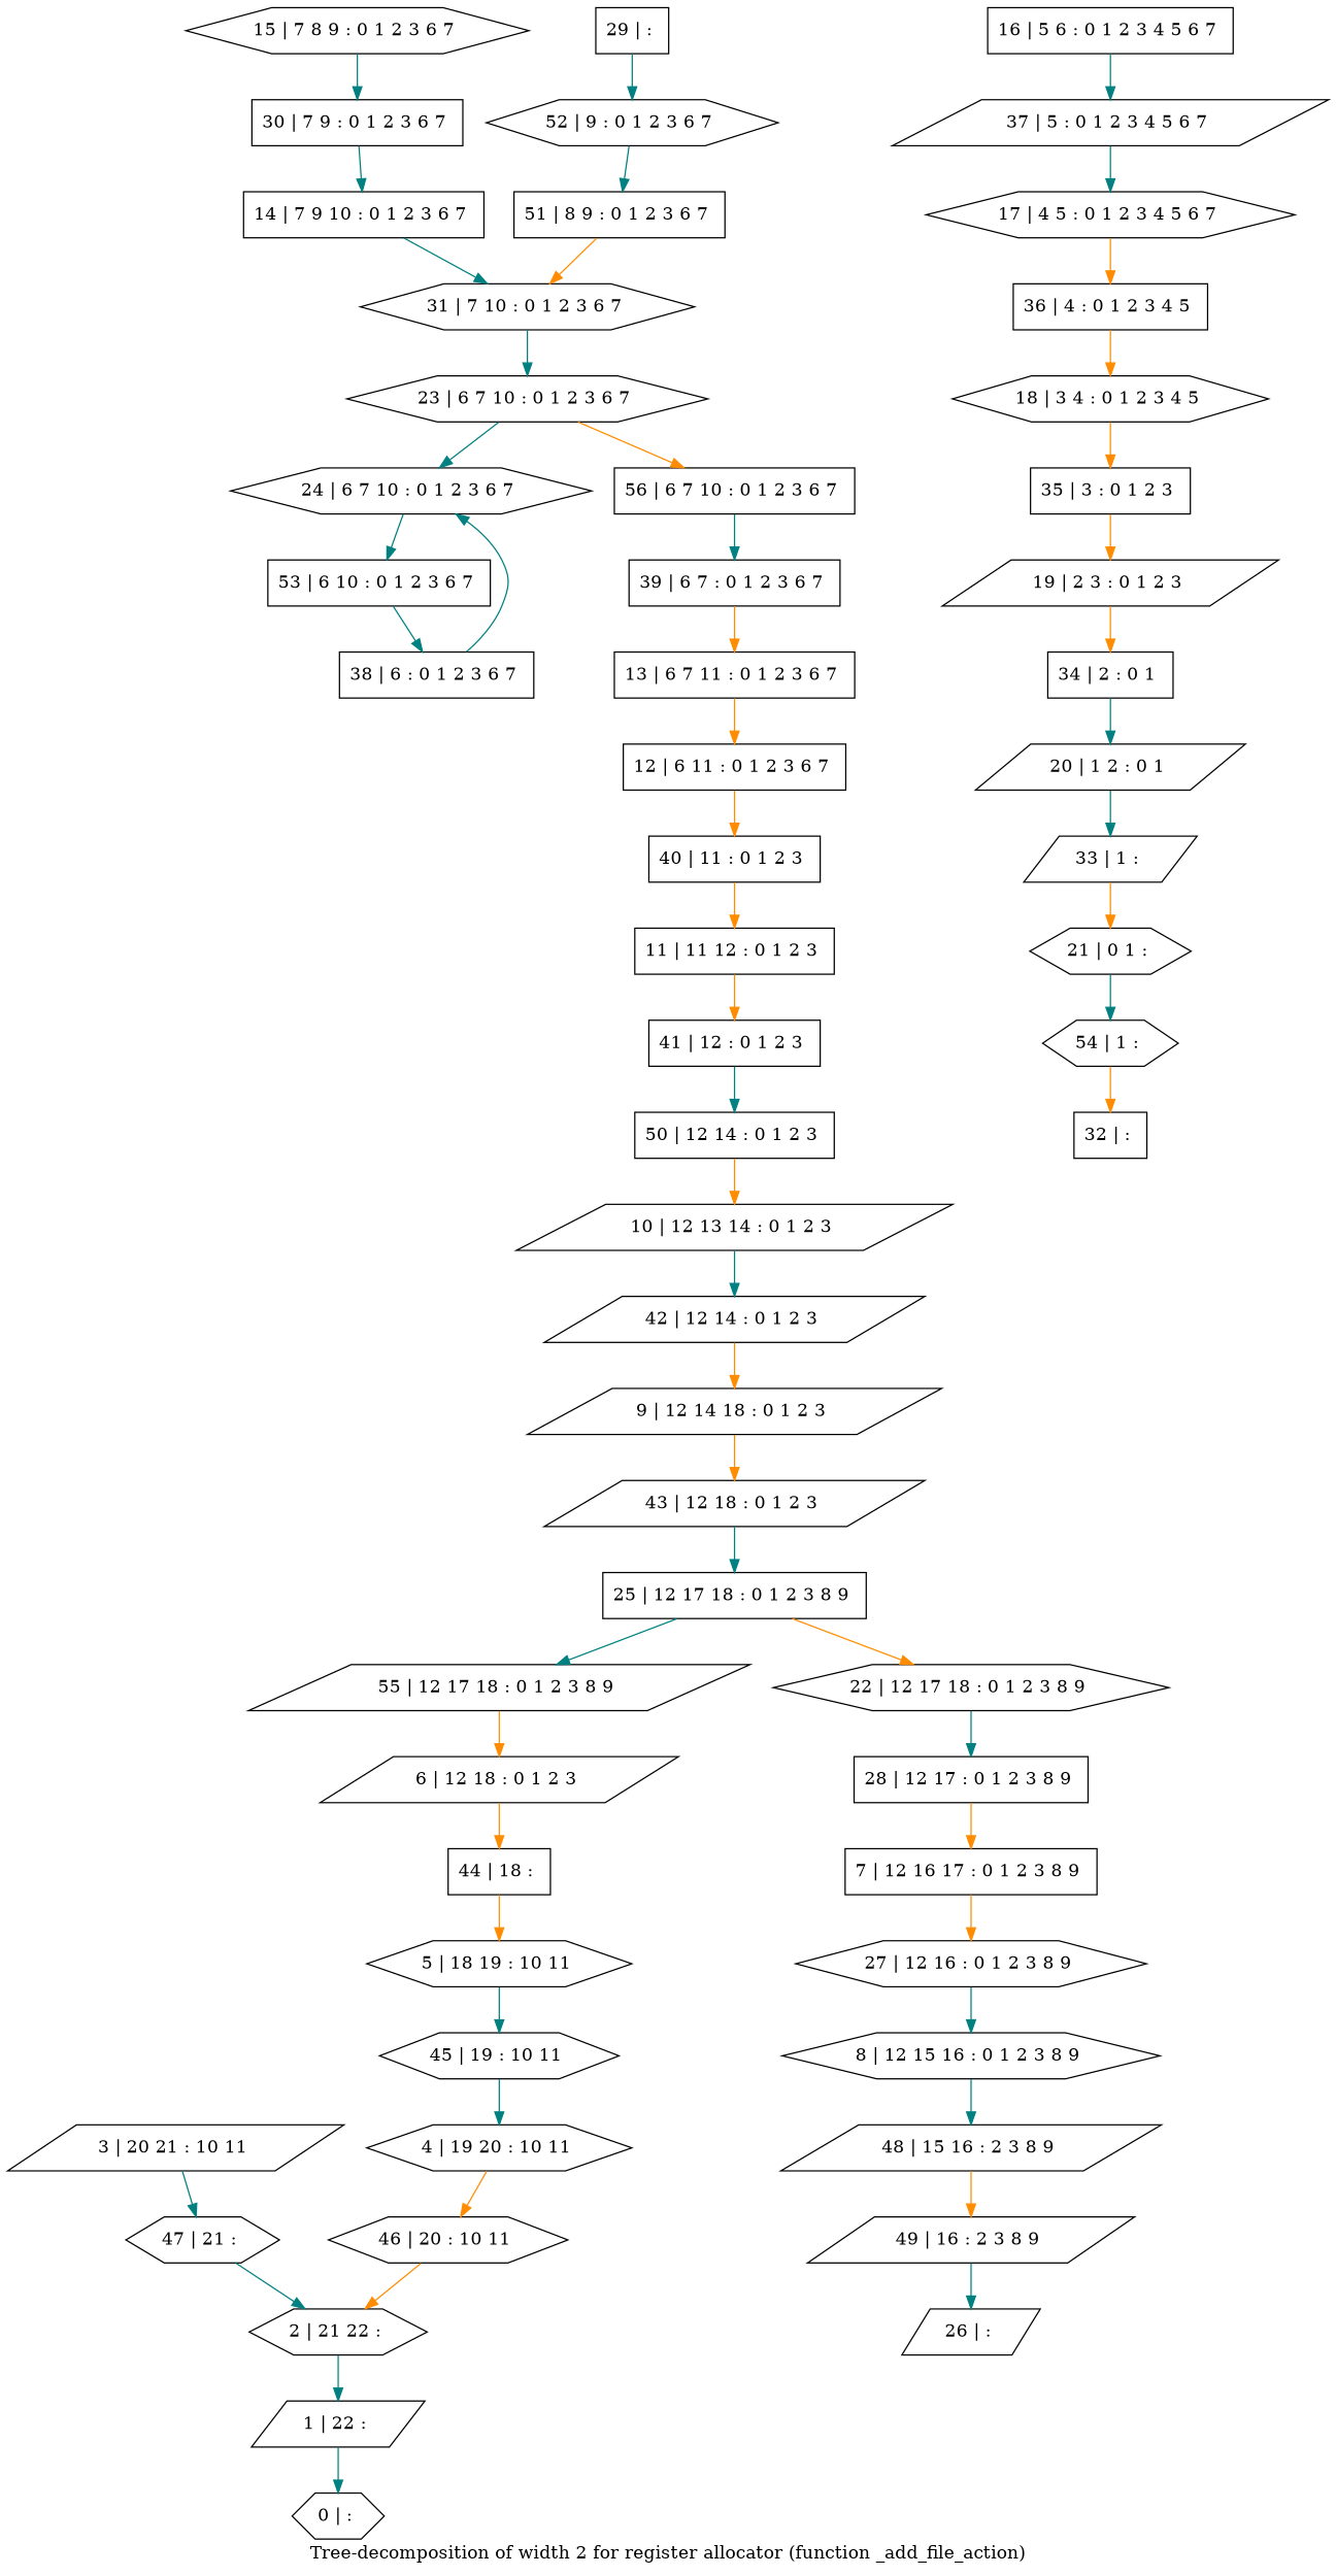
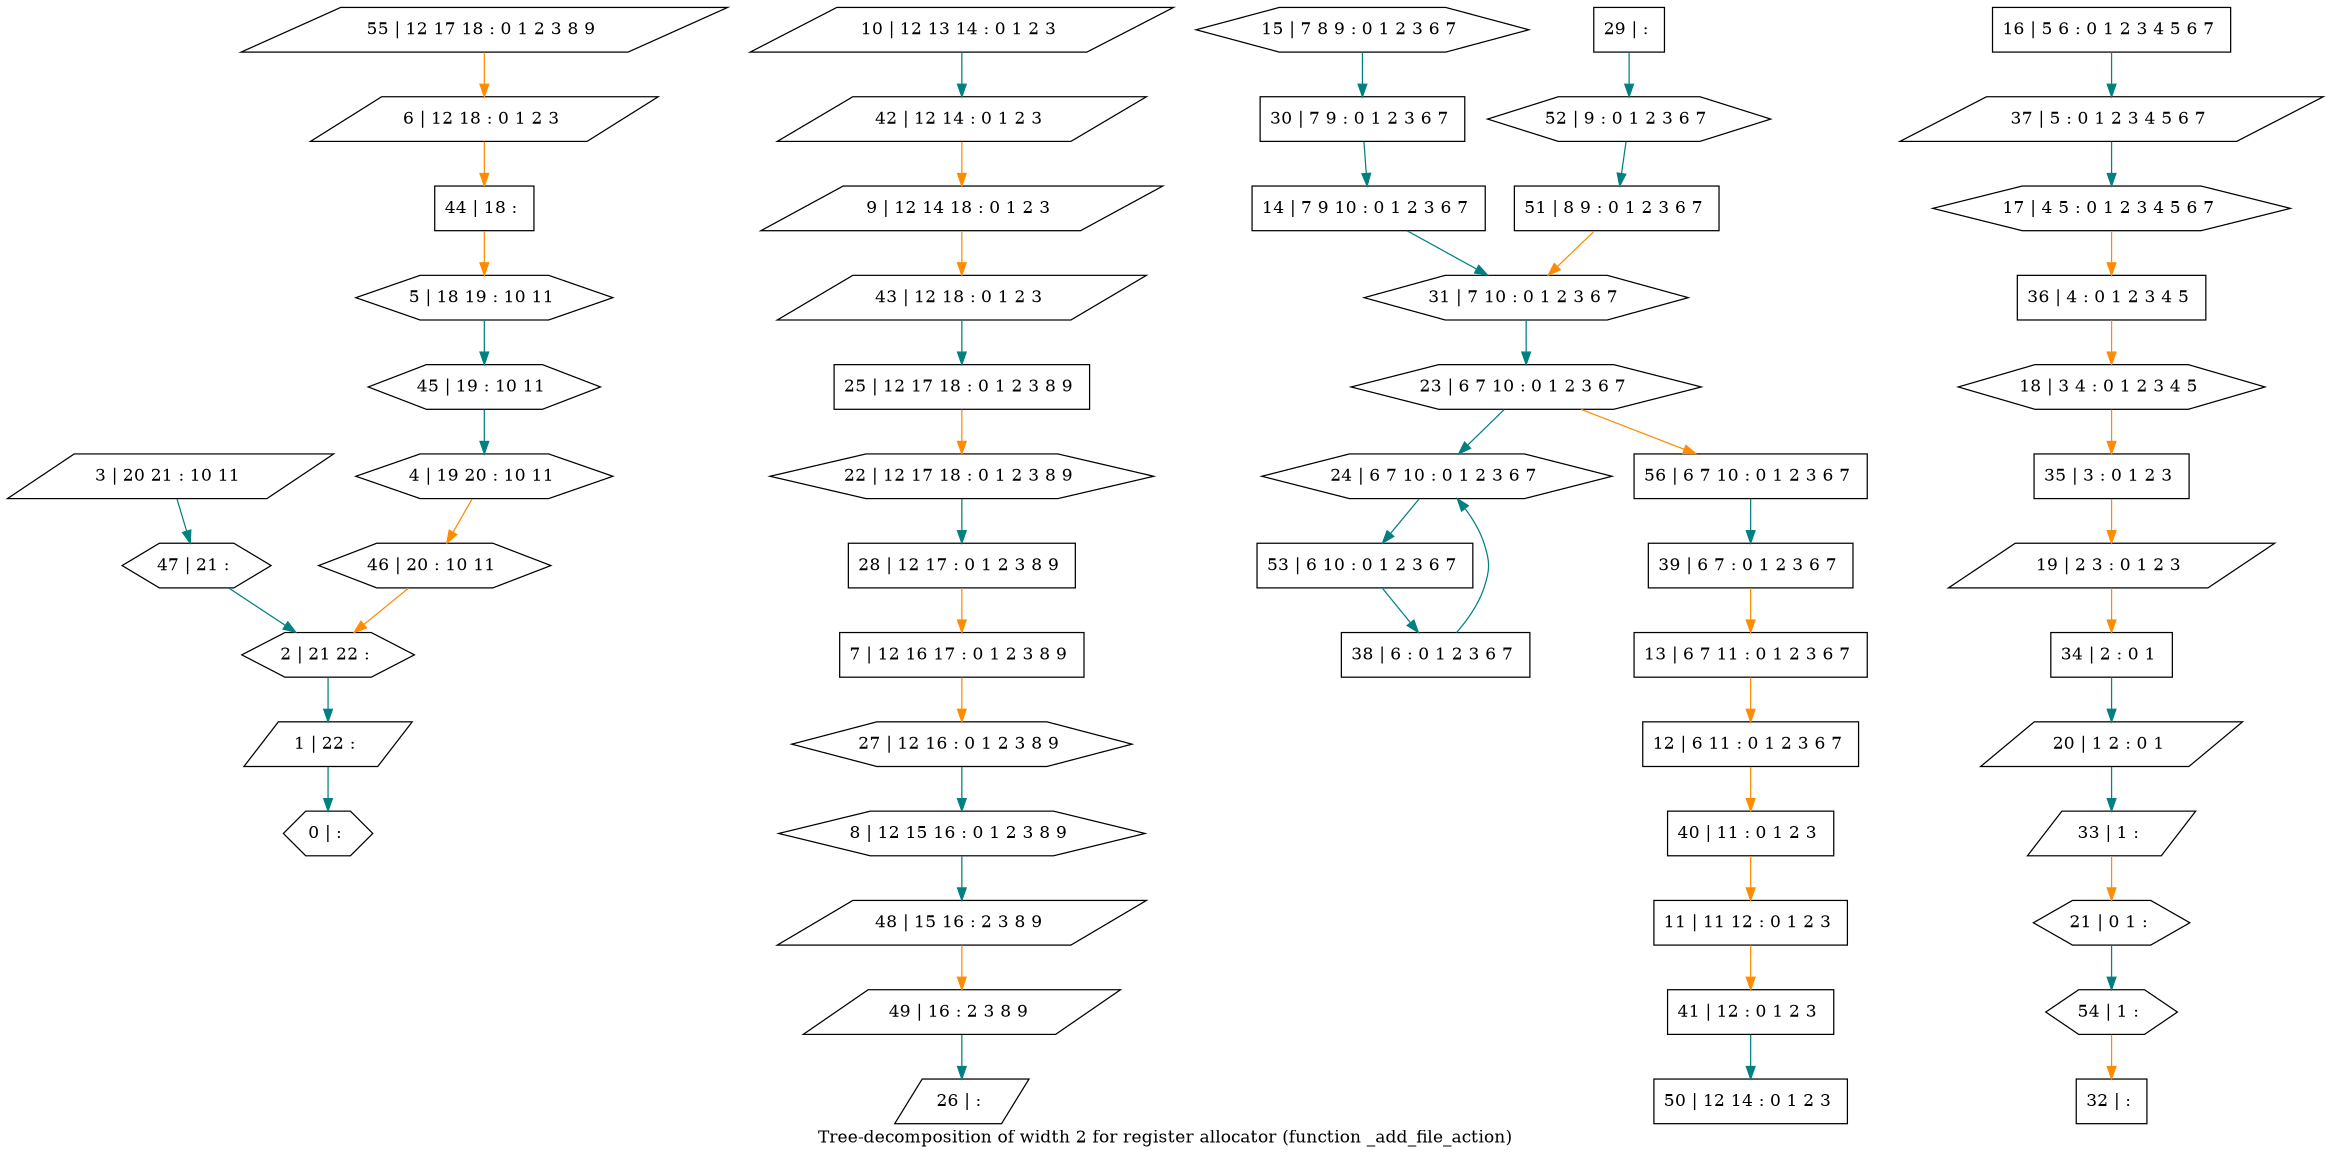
  digraph {
    label="Tree-decomposition of width 2 for register allocator (function _add_file_action)"
    node [shape=box]
    edge [color=teal]
    n1 [label="0 | : " shape=hexagon]
    n2 [label="1 | 22 : " shape=parallelogram]
    n3 [label="2 | 21 22 : " shape=hexagon]
    n4 [label="3 | 20 21 : 10 11 " shape=parallelogram]
    n5 [label="47 | 21 : " shape=hexagon]
    n6 [label="4 | 19 20 : 10 11 " shape=hexagon]
    n7 [label="46 | 20 : 10 11 " shape=hexagon]
    n8 [label="5 | 18 19 : 10 11 " shape=hexagon]
    n9 [label="45 | 19 : 10 11 " shape=hexagon]
    n10 [label="6 | 12 18 : 0 1 2 3 " shape=parallelogram]
    n11 [label="44 | 18 : "]
    n12 [label="7 | 12 16 17 : 0 1 2 3 8 9 "]
    n13 [label="27 | 12 16 : 0 1 2 3 8 9 " shape=hexagon]
    n14 [label="8 | 12 15 16 : 0 1 2 3 8 9 " shape=hexagon]
    n15 [label="48 | 15 16 : 2 3 8 9 " shape=parallelogram]
    n16 [label="49 | 16 : 2 3 8 9 " shape=parallelogram]
    n17 [label="9 | 12 14 18 : 0 1 2 3 " shape=parallelogram]
    n18 [label="43 | 12 18 : 0 1 2 3 " shape=parallelogram]
    n19 [label="25 | 12 17 18 : 0 1 2 3 8 9 "]
    n20 [label="10 | 12 13 14 : 0 1 2 3 " shape=parallelogram]
    n21 [label="42 | 12 14 : 0 1 2 3 " shape=parallelogram]
    n22 [label="11 | 11 12 : 0 1 2 3 "]
    n23 [label="41 | 12 : 0 1 2 3 "]
    n24 [label="50 | 12 14 : 0 1 2 3 "]
    n25 [label="12 | 6 11 : 0 1 2 3 6 7 "]
    n26 [label="40 | 11 : 0 1 2 3 "]
    n27 [label="13 | 6 7 11 : 0 1 2 3 6 7 "]
    n28 [label="14 | 7 9 10 : 0 1 2 3 6 7 "]
    n29 [label="31 | 7 10 : 0 1 2 3 6 7 " shape=hexagon]
    n30 [label="23 | 6 7 10 : 0 1 2 3 6 7 " shape=hexagon]
    n31 [label="15 | 7 8 9 : 0 1 2 3 6 7 " shape=hexagon]
    n32 [label="30 | 7 9 : 0 1 2 3 6 7 "]
    n33 [label="16 | 5 6 : 0 1 2 3 4 5 6 7 "]
    n34 [label="37 | 5 : 0 1 2 3 4 5 6 7 " shape=parallelogram]
    n35 [label="17 | 4 5 : 0 1 2 3 4 5 6 7 " shape=hexagon]
    n36 [label="36 | 4 : 0 1 2 3 4 5 "]
    n37 [label="18 | 3 4 : 0 1 2 3 4 5 " shape=hexagon]
    n38 [label="35 | 3 : 0 1 2 3 "]
    n39 [label="19 | 2 3 : 0 1 2 3 " shape=parallelogram]
    n40 [label="34 | 2 : 0 1 "]
    n41 [label="20 | 1 2 : 0 1 " shape=parallelogram]
    n42 [label="33 | 1 : " shape=parallelogram]
    n43 [label="21 | 0 1 : " shape=hexagon]
    n44 [label="54 | 1 : " shape=hexagon]
    n45 [label="32 | : "]
    n46 [label="22 | 12 17 18 : 0 1 2 3 8 9 " shape=hexagon]
    n47 [label="28 | 12 17 : 0 1 2 3 8 9 "]
    n48 [label="24 | 6 7 10 : 0 1 2 3 6 7 " shape=hexagon]
    n49 [label="56 | 6 7 10 : 0 1 2 3 6 7 "]
    n50 [label="53 | 6 10 : 0 1 2 3 6 7 "]
    n51 [label="39 | 6 7 : 0 1 2 3 6 7 "]
    n52 [label="38 | 6 : 0 1 2 3 6 7 "]
    n53 [label="55 | 12 17 18 : 0 1 2 3 8 9 " shape=parallelogram]
    n54 [label="26 | : " shape=parallelogram]
    n55 [label="29 | : "]
    n56 [label="52 | 9 : 0 1 2 3 6 7 " shape=hexagon]
    n57 [label="51 | 8 9 : 0 1 2 3 6 7 "]
    n2 -> n1
    n3 -> n2
    n4 -> n5
    n5 -> n3
    n6 -> n7 [color=darkorange]
    n7 -> n3 [color=darkorange]
    n8 -> n9
    n9 -> n6
    n10 -> n11 [color=darkorange]
    n11 -> n8 [color=darkorange]
    n12 -> n13 [color=darkorange]
    n13 -> n14
    n14 -> n15
    n15 -> n16 [color=darkorange]
    n16 -> n54
    n17 -> n18 [color=darkorange]
    n18 -> n19
    n19 -> n46 [color=darkorange]
-   n19 -> n53
    n20 -> n21
    n21 -> n17 [color=darkorange]
    n22 -> n23 [color=darkorange]
    n23 -> n24
-   n24 -> n20 [color=darkorange]
    n25 -> n26 [color=darkorange]
    n26 -> n22 [color=darkorange]
    n27 -> n25 [color=darkorange]
    n28 -> n29
    n29 -> n30
    n30 -> n48
    n30 -> n49 [color=darkorange]
    n31 -> n32
    n32 -> n28
    n33 -> n34
    n34 -> n35
    n35 -> n36 [color=darkorange]
    n36 -> n37 [color=darkorange]
    n37 -> n38 [color=darkorange]
    n38 -> n39 [color=darkorange]
    n39 -> n40 [color=darkorange]
    n40 -> n41
    n41 -> n42
    n42 -> n43 [color=darkorange]
    n43 -> n44
    n44 -> n45 [color=darkorange]
    n46 -> n47
    n47 -> n12 [color=darkorange]
    n48 -> n50
    n49 -> n51
    n50 -> n52
    n51 -> n27 [color=darkorange]
    n52 -> n48
    n53 -> n10 [color=darkorange]
    n55 -> n56
    n56 -> n57
    n57 -> n29 [color=darkorange]
  }
